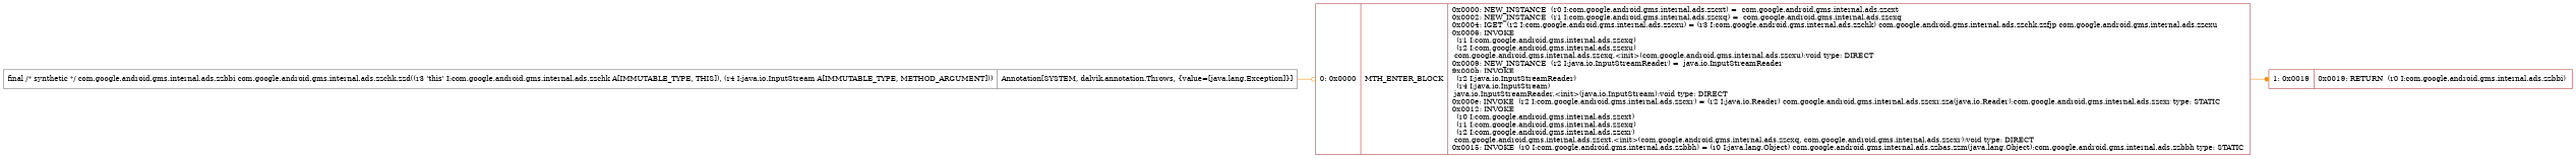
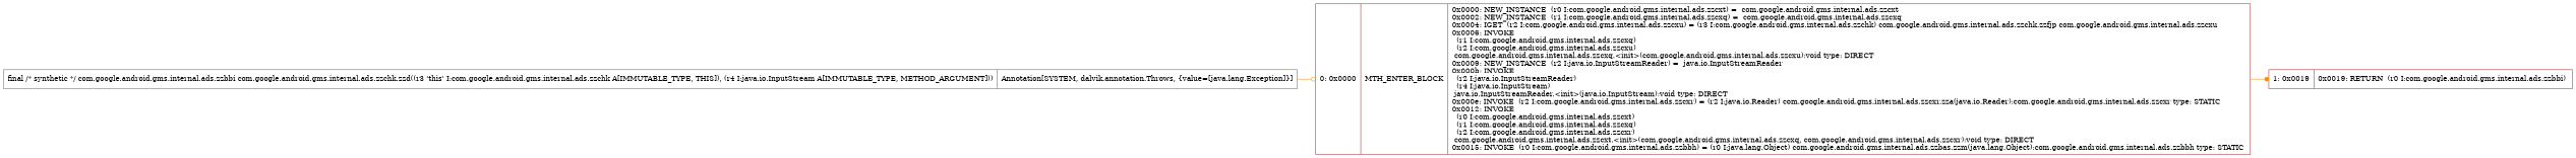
  digraph {
    rankdir=LR
    node [shape=record color=brown]
    edge [color=darkorange]
-   n1 [label="{0\:\ 0x0000|MTH_ENTER_BLOCK\l|0x0000: NEW_INSTANCE  (r0 I:com.google.android.gms.internal.ads.zzcxt) =  com.google.android.gms.internal.ads.zzcxt \l0x0002: NEW_INSTANCE  (r1 I:com.google.android.gms.internal.ads.zzcxq) =  com.google.android.gms.internal.ads.zzcxq \l0x0004: IGET  (r2 I:com.google.android.gms.internal.ads.zzcxu) = (r3 I:com.google.android.gms.internal.ads.zzchk) com.google.android.gms.internal.ads.zzchk.zzfjp com.google.android.gms.internal.ads.zzcxu \l0x0006: INVOKE  \l  (r1 I:com.google.android.gms.internal.ads.zzcxq)\l  (r2 I:com.google.android.gms.internal.ads.zzcxu)\l com.google.android.gms.internal.ads.zzcxq.\<init\>(com.google.android.gms.internal.ads.zzcxu):void type: DIRECT \l0x0009: NEW_INSTANCE  (r2 I:java.io.InputStreamReader) =  java.io.InputStreamReader \l9x000b: INVOKE  \l  (r2 I:java.io.InputStreamReader)\l  (r4 I:java.io.InputStream)\l java.io.InputStreamReader.\<init\>(java.io.InputStream):void type: DIRECT \l0x000e: INVOKE  (r2 I:com.google.android.gms.internal.ads.zzcxr) = (r2 I:java.io.Reader) com.google.android.gms.internal.ads.zzcxr.zza(java.io.Reader):com.google.android.gms.internal.ads.zzcxr type: STATIC \l0x0012: INVOKE  \l  (r0 I:com.google.android.gms.internal.ads.zzcxt)\l  (r1 I:com.google.android.gms.internal.ads.zzcxq)\l  (r2 I:com.google.android.gms.internal.ads.zzcxr)\l com.google.android.gms.internal.ads.zzcxt.\<init\>(com.google.android.gms.internal.ads.zzcxq, com.google.android.gms.internal.ads.zzcxr):void type: DIRECT \l0x0015: INVOKE  (r0 I:com.google.android.gms.internal.ads.zzbbh) = (r0 I:java.lang.Object) com.google.android.gms.internal.ads.zzbas.zzm(java.lang.Object):com.google.android.gms.internal.ads.zzbbh type: STATIC \l}"]
+   n1 [label="{0\:\ 0x0000|MTH_ENTER_BLOCK\l|0x0000: NEW_INSTANCE  (r0 I:com.google.android.gms.internal.ads.zzcxt) =  com.google.android.gms.internal.ads.zzcxt \l0x0002: NEW_INSTANCE  (r1 I:com.google.android.gms.internal.ads.zzcxq) =  com.google.android.gms.internal.ads.zzcxq \l0x0004: IGET  (r2 I:com.google.android.gms.internal.ads.zzcxu) = (r3 I:com.google.android.gms.internal.ads.zzchk) com.google.android.gms.internal.ads.zzchk.zzfjp com.google.android.gms.internal.ads.zzcxu \l0x0006: INVOKE  \l  (r1 I:com.google.android.gms.internal.ads.zzcxq)\l  (r2 I:com.google.android.gms.internal.ads.zzcxu)\l com.google.android.gms.internal.ads.zzcxq.\<init\>(com.google.android.gms.internal.ads.zzcxu):void type: DIRECT \l0x0009: NEW_INSTANCE  (r2 I:java.io.InputStreamReader) =  java.io.InputStreamReader \l0x000b: INVOKE  \l  (r2 I:java.io.InputStreamReader)\l  (r4 I:java.io.InputStream)\l java.io.InputStreamReader.\<init\>(java.io.InputStream):void type: DIRECT \l0x000e: INVOKE  (r2 I:com.google.android.gms.internal.ads.zzcxr) = (r2 I:java.io.Reader) com.google.android.gms.internal.ads.zzcxr.zza(java.io.Reader):com.google.android.gms.internal.ads.zzcxr type: STATIC \l0x0012: INVOKE  \l  (r0 I:com.google.android.gms.internal.ads.zzcxt)\l  (r1 I:com.google.android.gms.internal.ads.zzcxq)\l  (r2 I:com.google.android.gms.internal.ads.zzcxr)\l com.google.android.gms.internal.ads.zzcxt.\<init\>(com.google.android.gms.internal.ads.zzcxq, com.google.android.gms.internal.ads.zzcxr):void type: DIRECT \l0x0015: INVOKE  (r0 I:com.google.android.gms.internal.ads.zzbbh) = (r0 I:java.lang.Object) com.google.android.gms.internal.ads.zzbas.zzm(java.lang.Object):com.google.android.gms.internal.ads.zzbbh type: STATIC \l}"]
    n2 [label="{1\:\ 0x0019|0x0019: RETURN  (r0 I:com.google.android.gms.internal.ads.zzbbi) \l}"]
    n3 [label="{final \/* synthetic *\/ com.google.android.gms.internal.ads.zzbbi com.google.android.gms.internal.ads.zzchk.zzd((r3 'this' I:com.google.android.gms.internal.ads.zzchk A[IMMUTABLE_TYPE, THIS]), (r4 I:java.io.InputStream A[IMMUTABLE_TYPE, METHOD_ARGUMENT]))  | Annotation[SYSTEM, dalvik.annotation.Throws, \{value=[java.lang.Exception]\}]\l}" color=gray40]
    n1 -> n2 [arrowhead=dot]
    n3 -> n1 [arrowhead=odot]
  }
